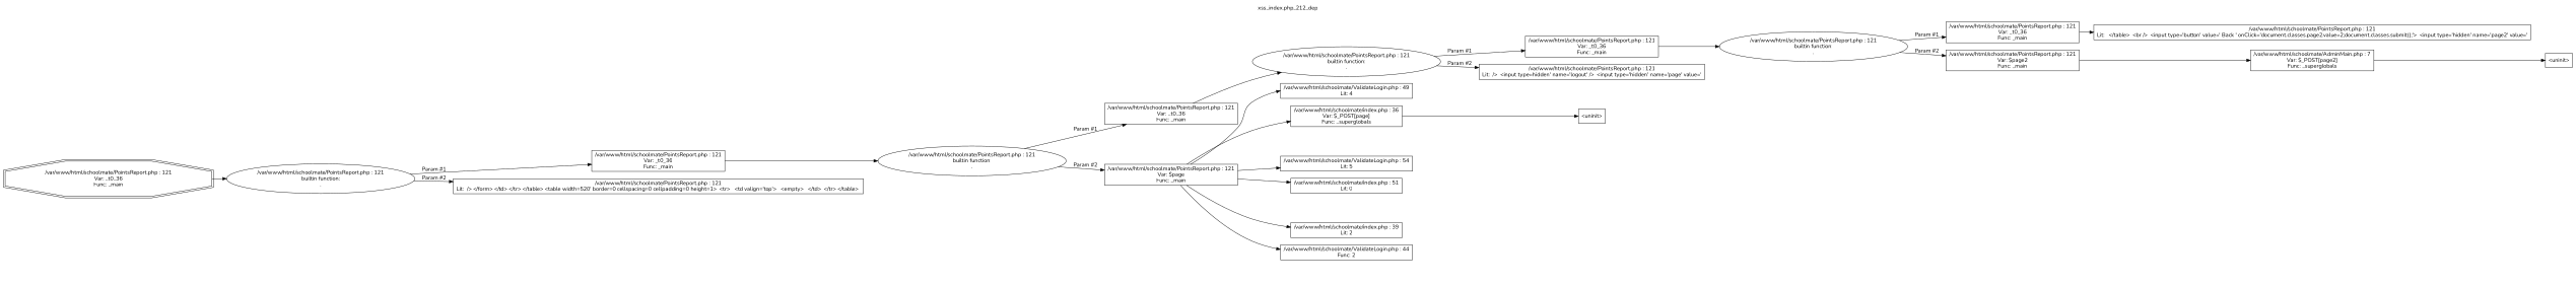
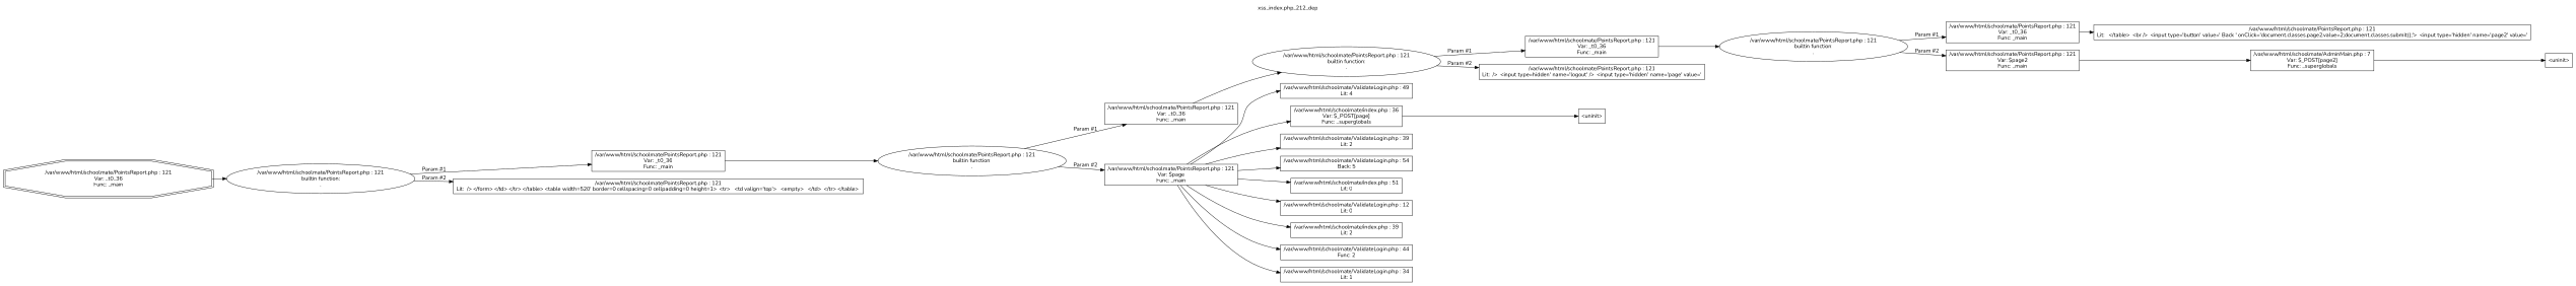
  digraph {
    fontname=Nunito
    label="xss_index.php_212_dep"
    labelloc=t
    rankdir=LR
    node [fontname=Nunito shape=box]
    edge [fontname=Nunito]
    n1 [label="/var/www/html/schoolmate/PointsReport.php : 121\nVar: _t0_36\nFunc: _main\n" shape=doubleoctagon]
    n2 [label="/var/www/html/schoolmate/PointsReport.php : 121\nbuiltin function:\n.\n" shape=ellipse]
    n3 [label="/var/www/html/schoolmate/PointsReport.php : 121\nVar: _t0_36\nFunc: _main\n"]
    n4 [label="/var/www/html/schoolmate/PointsReport.php : 121\nLit:  /> </form> </td> </tr> </table> <table width=520' border=0 cellspacing=0 cellpadding=0 height=1>  <tr>   <td valign='top'>   <empty>   </td>  </tr> </table> \n"]
    n5 [label="/var/www/html/schoolmate/PointsReport.php : 121\nbuiltin function:\n.\n" shape=ellipse]
    n6 [label="/var/www/html/schoolmate/PointsReport.php : 121\nVar: _t0_36\nFunc: _main\n"]
    n7 [label="/var/www/html/schoolmate/PointsReport.php : 121\nVar: $page\nFunc: _main\n"]
    n8 [label="/var/www/html/schoolmate/PointsReport.php : 121\nbuiltin function:\n.\n" shape=ellipse]
    n9 [label="/var/www/html/schoolmate/ValidateLogin.php : 49\nLit: 4\n"]
    n10 [label="/var/www/html/schoolmate/index.php : 36\nVar: $_POST[page]\nFunc: _superglobals\n"]
-   n12 [label="/var/www/html/schoolmate/ValidateLogin.php : 54\nLit: 5\n"]
+   n11 [label="/var/www/html/schoolmate/ValidateLogin.php : 39\nLit: 2\n"]
+   n12 [label="/var/www/html/schoolmate/ValidateLogin.php : 54\nBack: 5\n"]
    n13 [label="/var/www/html/schoolmate/index.php : 51\nLit: 0\n"]
+   n14 [label="/var/www/html/schoolmate/ValidateLogin.php : 12\nLit: 0\n"]
    n15 [label="/var/www/html/schoolmate/index.php : 39\nLit: 2\n"]
    n16 [label="/var/www/html/schoolmate/ValidateLogin.php : 44\nFunc: 2\n"]
+   n17 [label="/var/www/html/schoolmate/ValidateLogin.php : 34\nLit: 1\n"]
    n18 [label="/var/www/html/schoolmate/PointsReport.php : 121\nVar: _t0_36\nFunc: _main\n"]
    n19 [label="/var/www/html/schoolmate/PointsReport.php : 121\nLit:  />  <input type=hidden' name='logout' />  <input type='hidden' name='page' value='\n"]
    n20 [label="/var/www/html/schoolmate/PointsReport.php : 121\nbuiltin function:\n.\n" shape=ellipse]
    n21 [label="/var/www/html/schoolmate/PointsReport.php : 121\nVar: _t0_36\nFunc: _main\n"]
    n22 [label="/var/www/html/schoolmate/PointsReport.php : 121\nVar: $page2\nFunc: _main\n"]
    n23 [label="/var/www/html/schoolmate/PointsReport.php : 121\nLit:   </table>  <br />  <input type='button' value=' Back ' onClick='document.classes.page2.value=2;document.classes.submit();'>  <input type='hidden' name='page2' value='\n"]
    n24 [label="/var/www/html/schoolmate/AdminMain.php : 7\nVar: $_POST[page2]\nFunc: _superglobals\n"]
    n25 [label="<uninit>"]
    n26 [label="<uninit>"]
    n1 -> n2
    n2 -> n3 [label="Param #1"]
    n2 -> n4 [label="Param #2"]
    n3 -> n5
    n5 -> n6 [label="Param #1"]
    n5 -> n7 [label="Param #2"]
    n6 -> n8
    n7 -> n9
    n7 -> n10
+   n7 -> n11
    n7 -> n12
    n7 -> n13
+   n7 -> n14
    n7 -> n15
    n7 -> n16
+   n7 -> n17
    n8 -> n18 [label="Param #1"]
    n8 -> n19 [label="Param #2"]
    n10 -> n26
    n18 -> n20
    n20 -> n21 [label="Param #1"]
    n20 -> n22 [label="Param #2"]
    n21 -> n23
    n22 -> n24
    n24 -> n25
  }
